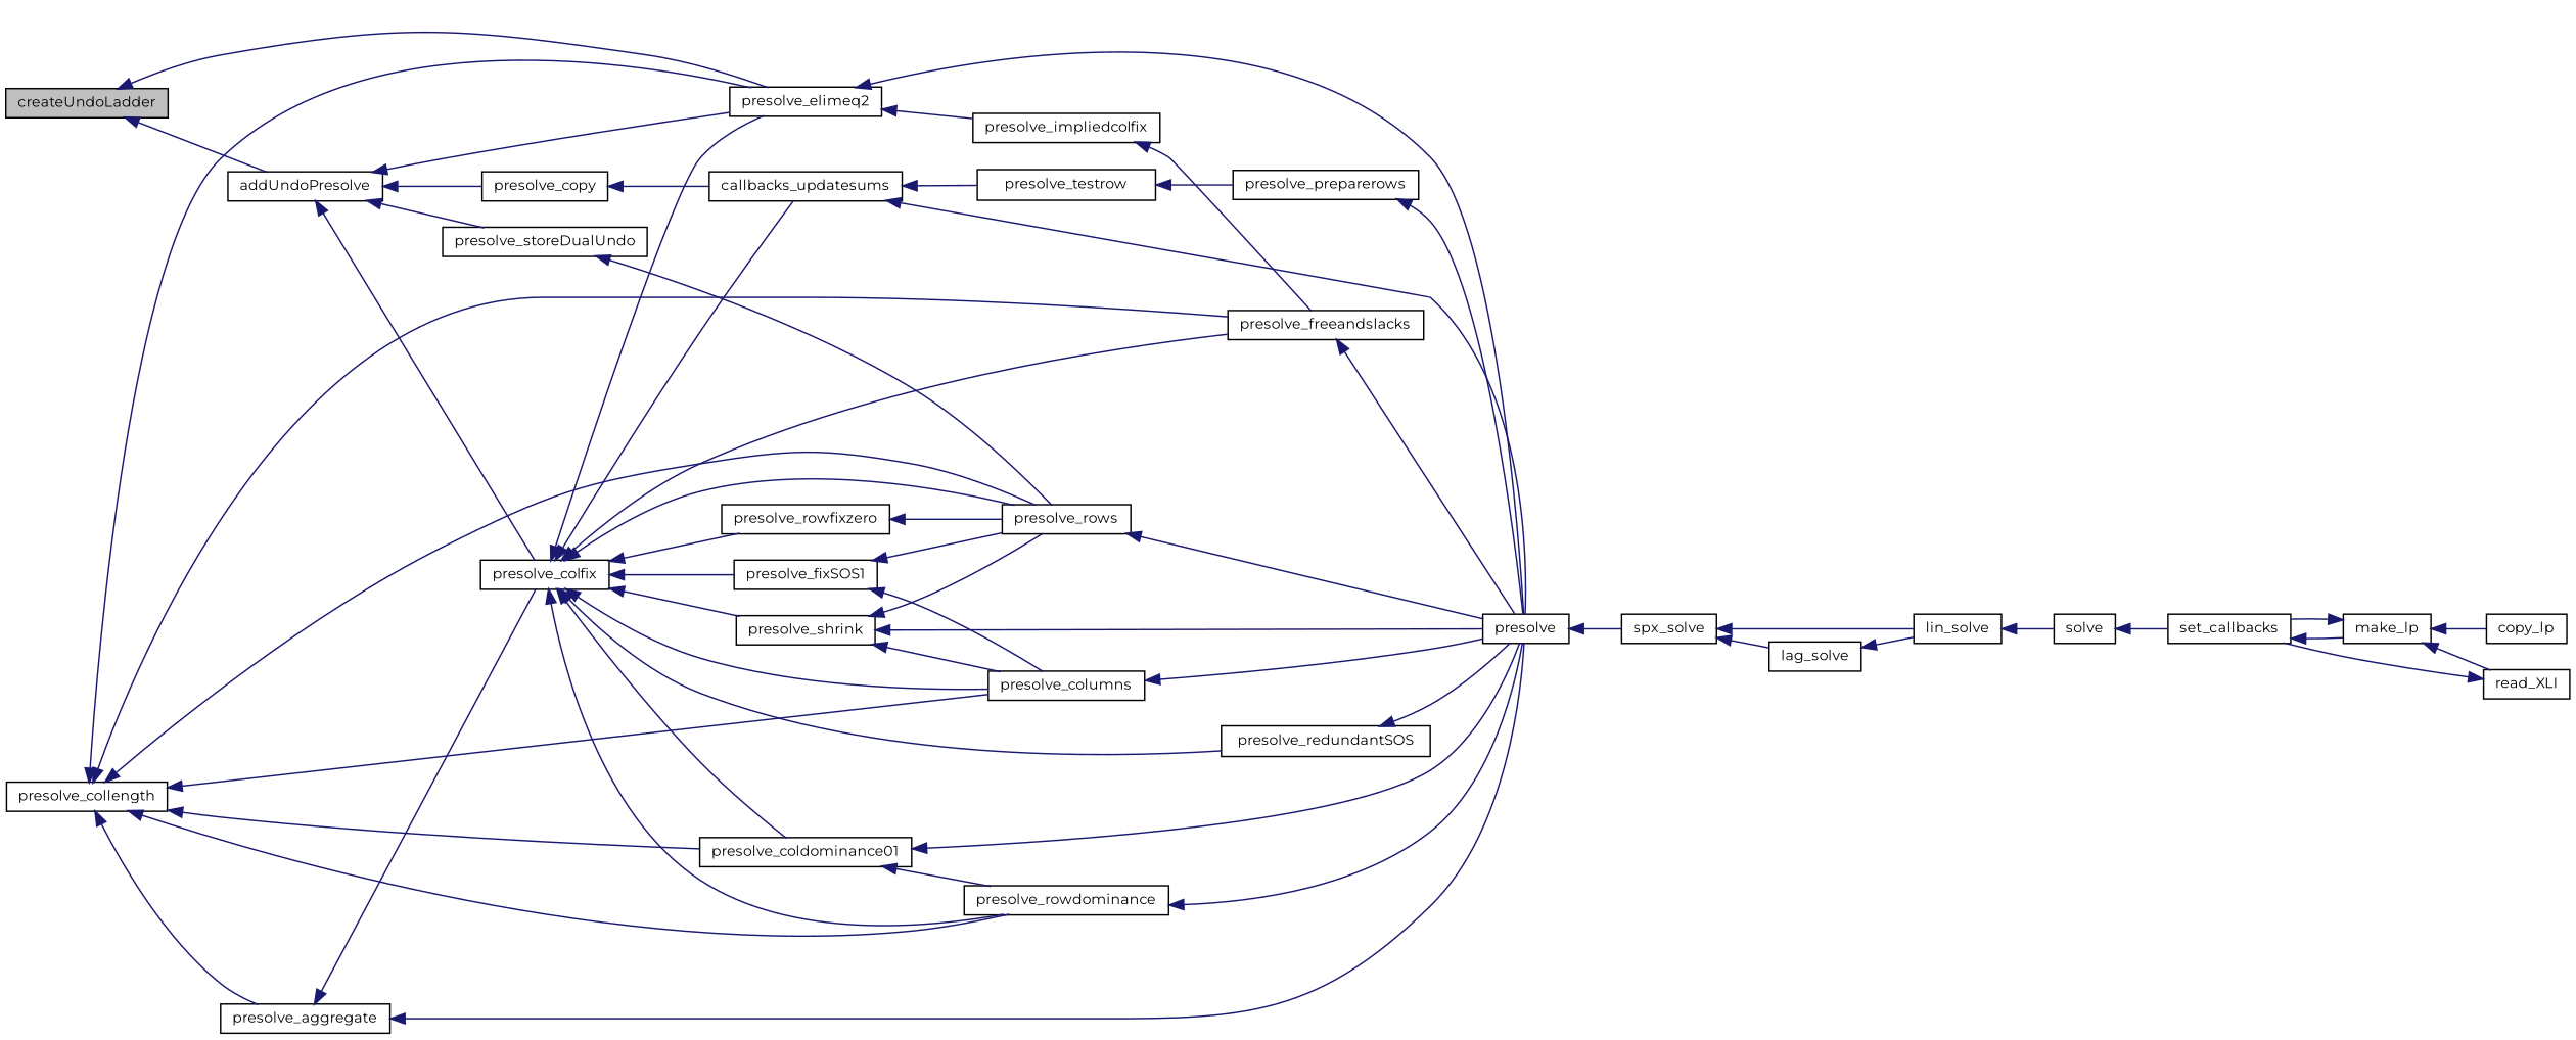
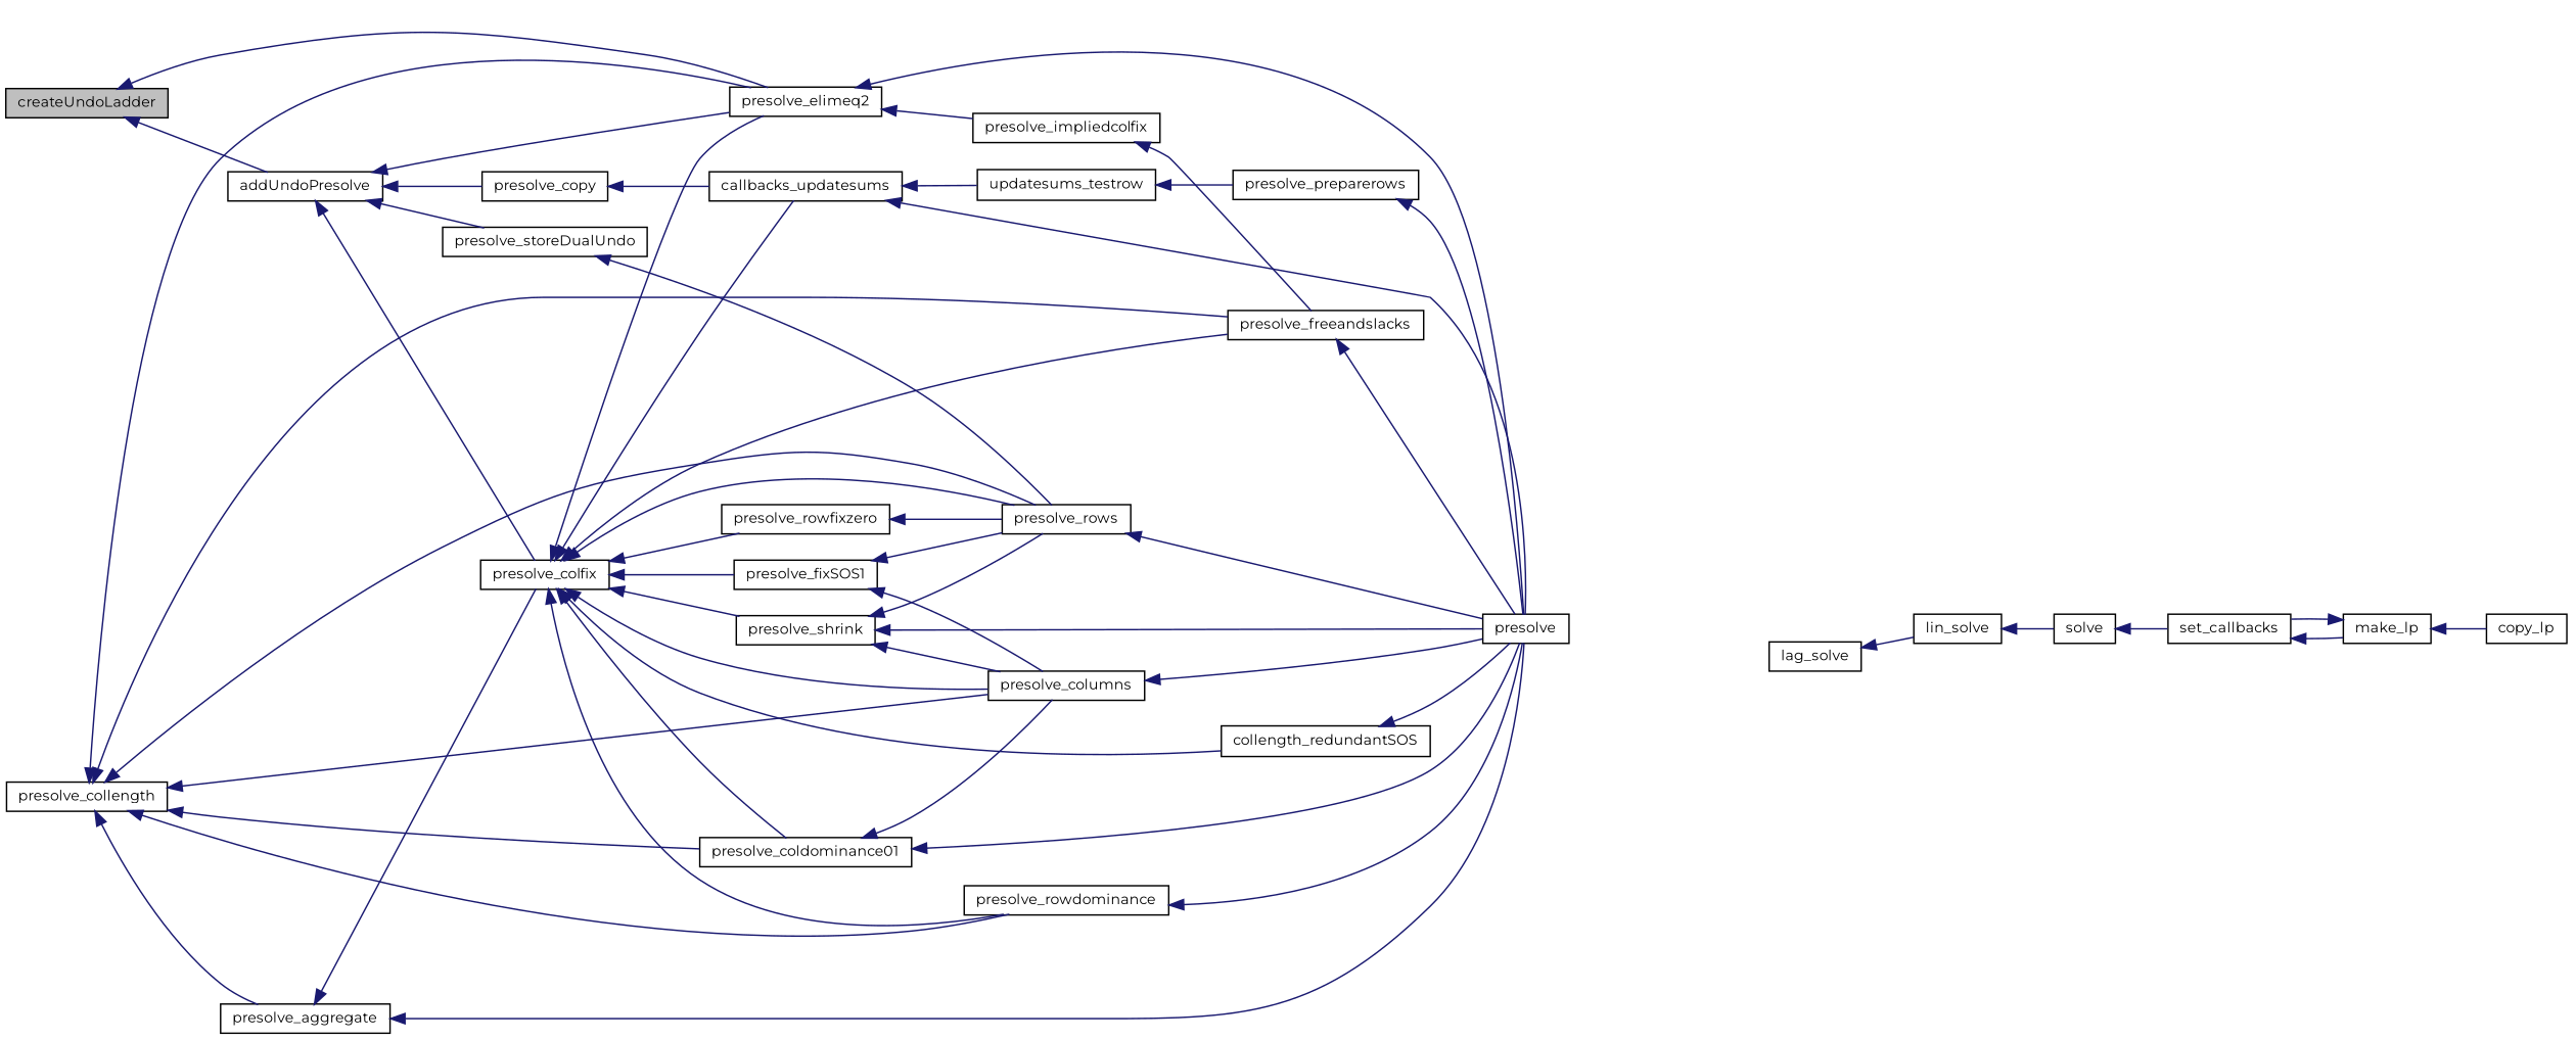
  digraph {
    fontname=Montserrat
    rankdir=LR
    node [color=black fillcolor=white fontname=Montserrat fontsize=10 shape=record style=filled]
    edge [color=midnightblue dir=back fontname=Montserrat fontsize=10 labelfontname=Helvetica labelfontsize=10 style=solid]
    n1 [fillcolor=grey75 fontcolor=black height=0.2 label=createUndoLadder width=0.4]
    n2 [height=0.2 label=addUndoPresolve width=0.4]
    n3 [height=0.2 label=presolve_elimeq2 width=0.4]
    n4 [height=0.2 label=presolve_storeDualUndo width=0.4]
    n5 [height=0.2 label=presolve_copy width=0.4]
    n6 [height=0.2 label=presolve_colfix width=0.4]
    n7 [height=0.2 label=presolve_impliedcolfix width=0.4]
    n8 [height=0.2 label=presolve width=0.4]
    n9 [height=0.2 label=presolve_rows width=0.4]
    n10 [height=0.2 label=callbacks_updatesums width=0.4]
    n11 [height=0.2 label=presolve_rowdominance width=0.4]
    n12 [height=0.2 label=presolve_coldominance01 width=0.4]
    n13 [height=0.2 label=presolve_columns width=0.4]
    n14 [height=0.2 label=presolve_freeandslacks width=0.4]
    n15 [height=0.2 label=presolve_shrink width=0.4]
-   n16 [height=0.2 label=presolve_redundantSOS width=0.4]
+   n16 [height=0.2 label=collength_redundantSOS width=0.4]
    n17 [height=0.2 label=presolve_fixSOS1 width=0.4]
    n18 [height=0.2 label=presolve_rowfixzero width=0.4]
-   n19 [height=0.2 label=spx_solve width=0.4]
    n20 [height=0.2 label=presolve_collength width=0.4]
    n21 [height=0.2 label=presolve_aggregate width=0.4]
    n22 [height=0.2 label=lag_solve width=0.4]
    n23 [height=0.2 label=lin_solve width=0.4]
    n24 [height=0.2 label=solve width=0.4]
    n25 [height=0.2 label=set_callbacks width=0.4]
    n26 [height=0.2 label=make_lp width=0.4]
    n27 [height=0.2 label=copy_lp width=0.4]
-   n28 [height=0.2 label=read_XLI width=0.4]
-   n29 [height=0.2 label=presolve_testrow width=0.4]
+   n29 [height=0.2 label=updatesums_testrow width=0.4]
    n30 [height=0.2 label=presolve_preparerows width=0.4]
    n1 -> n2
    n1 -> n3
    n2 -> n3
    n2 -> n4
    n2 -> n5
    n2 -> n6
    n3 -> n7
    n3 -> n8
    n4 -> n9
    n5 -> n10
    n6 -> n3
    n6 -> n9
    n6 -> n10
    n6 -> n11
    n6 -> n12
    n6 -> n13
    n6 -> n14
    n6 -> n15
    n6 -> n16
    n6 -> n17
    n6 -> n18
    n7 -> n14
-   n8 -> n19
    n9 -> n8
    n10 -> n8
    n10 -> n29
    n11 -> n8
    n12 -> n8
-   n12 -> n11
+   n12 -> n13
    n13 -> n8
    n14 -> n8
    n15 -> n8
    n15 -> n9
    n15 -> n13
    n16 -> n8
    n17 -> n9
    n17 -> n13
    n18 -> n9
-   n19 -> n22
-   n19 -> n23
    n20 -> n3
    n20 -> n9
    n20 -> n11
    n20 -> n12
    n20 -> n13
    n20 -> n14
    n20 -> n21
    n21 -> n6
    n21 -> n8
    n22 -> n23
    n23 -> n24
    n24 -> n25
    n25 -> n26
    n26 -> n25
    n26 -> n27
-   n26 -> n28
-   n28 -> n25
    n29 -> n30
    n30 -> n8
  }
